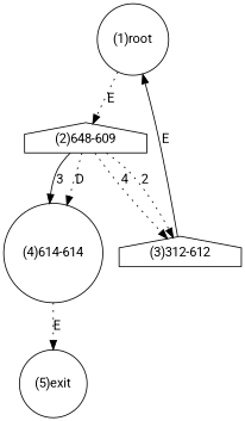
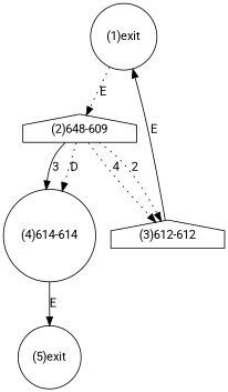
  digraph {
    fontname=Roboto
    node [fontname=Roboto shape=circle]
    edge [fontname=Roboto style=dotted]
-   n1 [label="(1)root"]
+   n1 [label="(1)exit"]
    n2 [label="(2)648-609" shape=house]
-   n3 [label="(3)312-612" shape=house]
+   n3 [label="(3)612-612" shape=house]
    n4 [label="(4)614-614"]
    n5 [label="(5)exit"]
    n1 -> n2 [label=E]
    n2 -> n3 [label=2]
    n2 -> n3 [label=4]
    n2 -> n4 [label=3 style=solid]
    n2 -> n4 [label=D]
    n3 -> n1 [label=E style=solid]
-   n4 -> n5 [label=E]
+   n4 -> n5 [label=E style=solid]
  }
